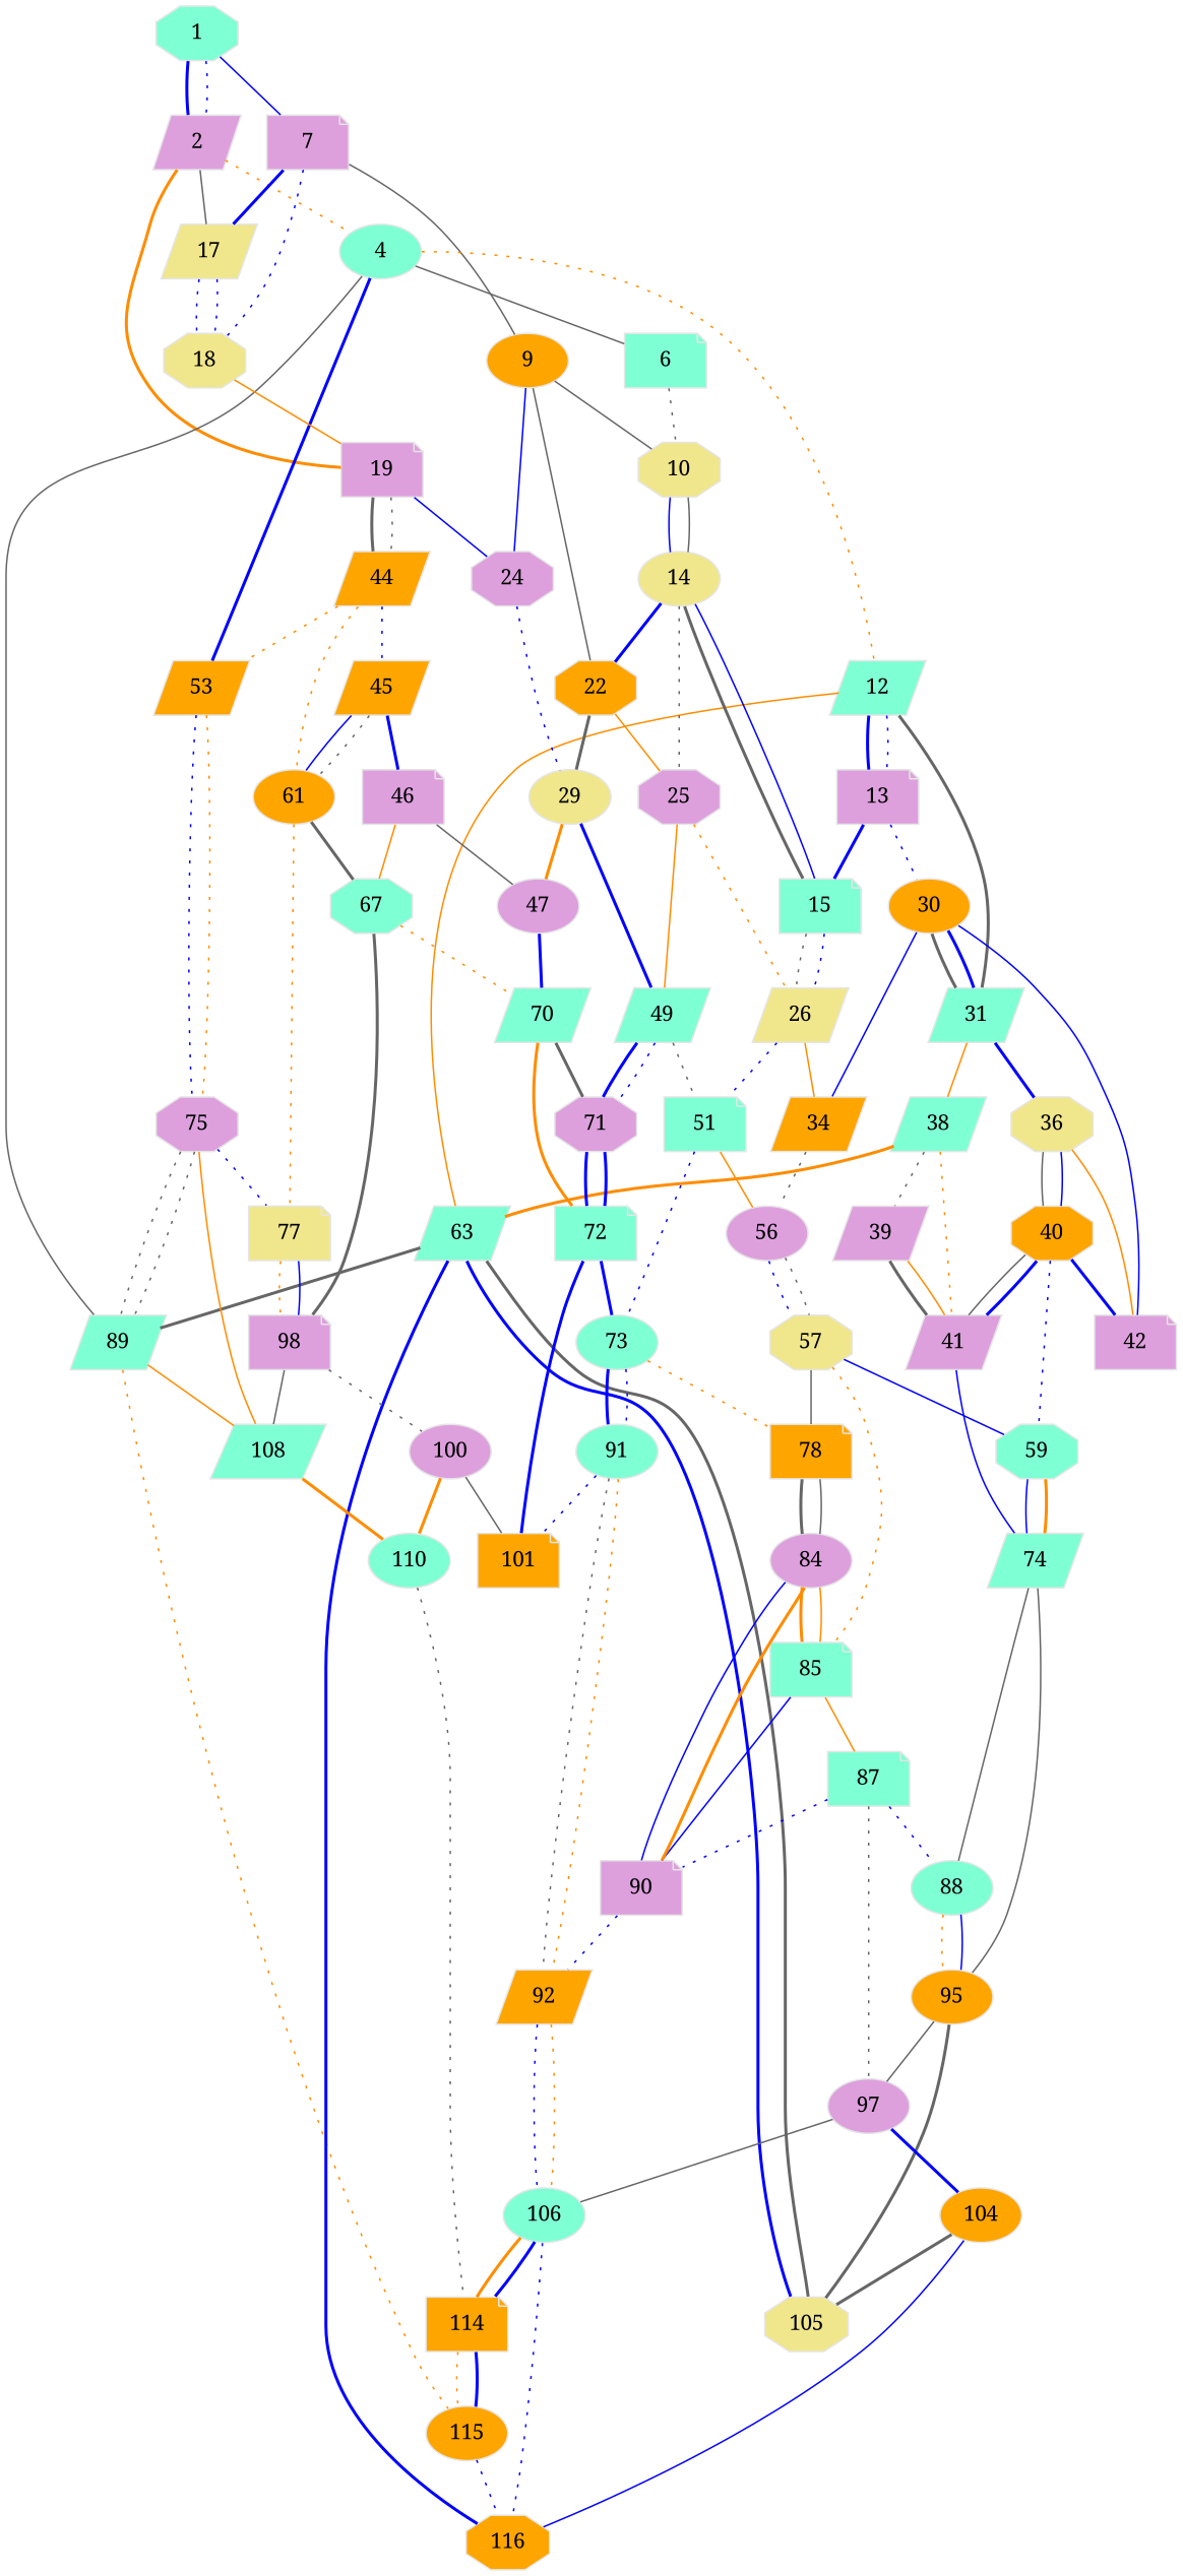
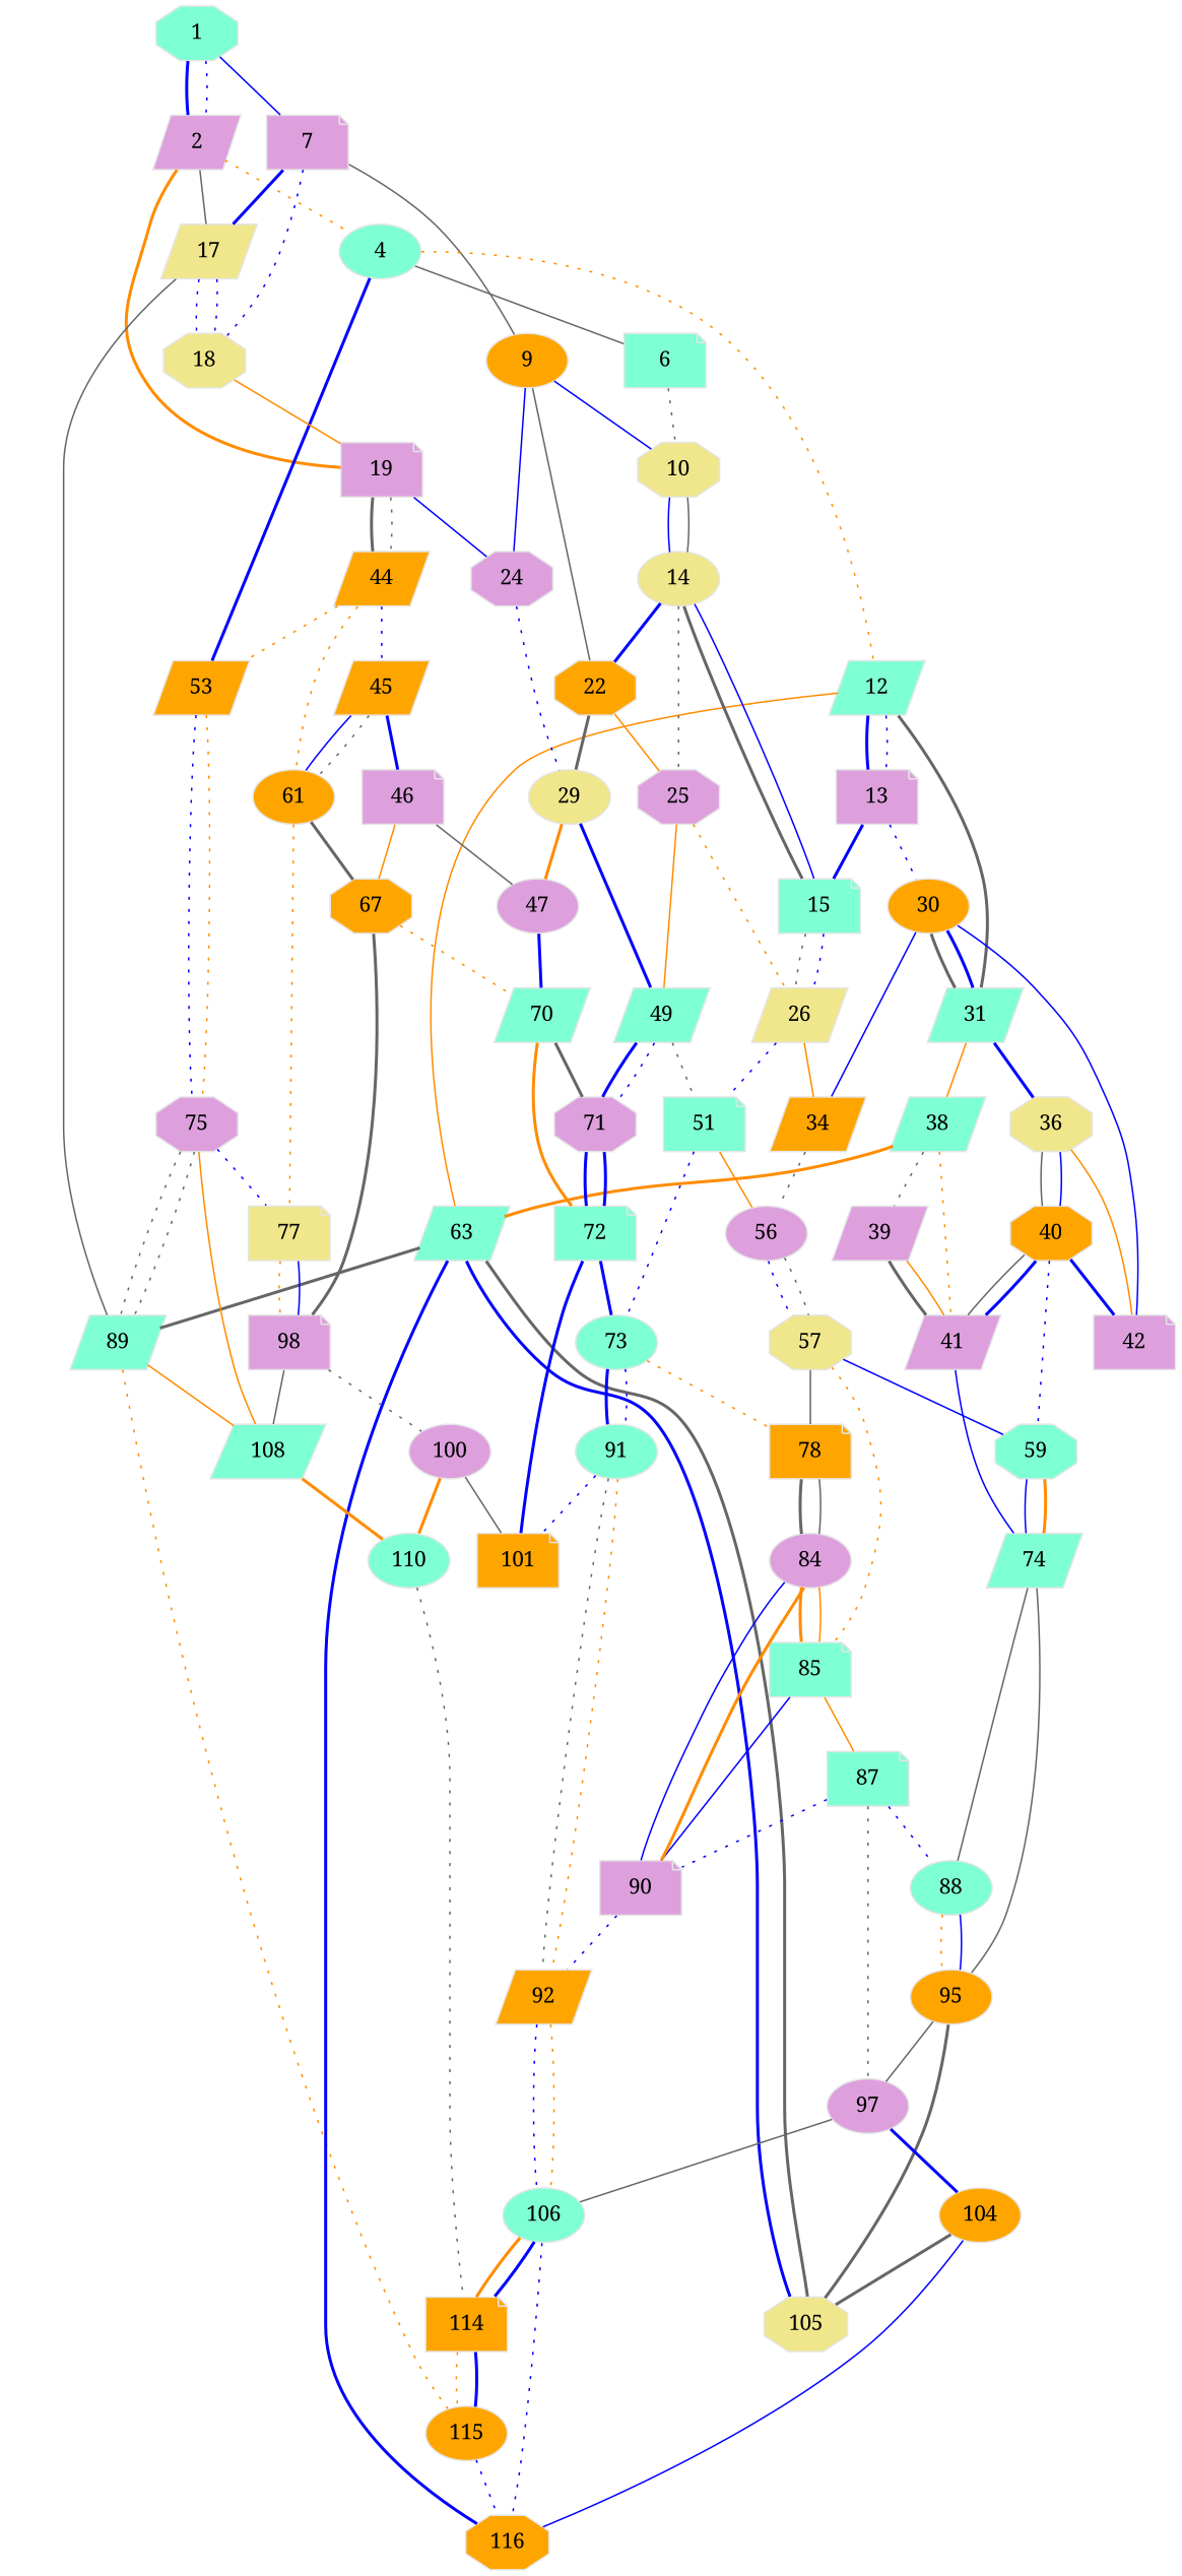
  graph {
    fontname="Noto Serif"
    node [color=gray90 fillcolor=aquamarine fontname="Noto Serif" shape=parallelogram style=filled]
    edge [color=blue fontname="Noto Serif" style=dotted]
    1 [shape=octagon]
    2 [fillcolor=plum super="+3"]
    7 [fillcolor=plum shape=note super="+8"]
    4 [shape=ellipse super="+5"]
    17 [fillcolor=khaki]
    19 [fillcolor=plum shape=note super="+20"]
    9 [fillcolor=orange shape=ellipse super="+21"]
    18 [fillcolor=khaki shape=octagon]
    6 [shape=note super="+11"]
    12
    53 [fillcolor=orange]
    89 [super="+118"]
    24 [fillcolor=plum shape=octagon]
    44 [fillcolor=orange super="+54"]
    10 [fillcolor=khaki shape=octagon]
    13 [fillcolor=plum shape=note super="+16"]
    31 [super="+32"]
    63 [super="+64"]
    75 [fillcolor=plum shape=octagon super="+76"]
    108 [super="+109"]
    115 [fillcolor=orange shape=ellipse]
    14 [fillcolor=khaki shape=ellipse super="+23"]
    22 [fillcolor=orange shape=octagon super="+27"]
    25 [fillcolor=plum shape=octagon super="+28"]
    29 [fillcolor=khaki shape=ellipse super="+48"]
    15 [shape=note]
    30 [fillcolor=orange shape=ellipse super="+35"]
    36 [fillcolor=khaki shape=octagon super="+37"]
    38 [super="+62"]
    105 [fillcolor=khaki shape=octagon]
    116 [fillcolor=orange shape=octagon super="+117"]
    26 [fillcolor=khaki super="+33"]
    34 [fillcolor=orange super="+55"]
    42 [fillcolor=plum shape=note]
    49 [super="+50"]
    51 [shape=note super="+52"]
    45 [fillcolor=orange]
    61 [fillcolor=orange shape=ellipse super="+66"]
    47 [fillcolor=plum shape=ellipse super="+69"]
    71 [fillcolor=plum shape=octagon]
    56 [fillcolor=plum shape=ellipse super="+60"]
    73 [shape=ellipse super="+74"]
    70 [super="+81"]
    40 [fillcolor=orange shape=octagon super="+43"]
    39 [fillcolor=plum]
    41 [fillcolor=plum super="+65"]
    57 [fillcolor=khaki shape=octagon super="+58"]
    59 [shape=octagon]
    n49 [label=74 super="+80"]
    88 [shape=ellipse]
    95 [fillcolor=orange shape=ellipse super="+96"]
    46 [fillcolor=plum shape=note super="+68"]
-   67 [shape=octagon super="+83"]
+   67 [fillcolor=orange shape=octagon super="+83"]
    77 [fillcolor=khaki shape=note]
    98 [fillcolor=plum shape=note super="+99"]
    72 [shape=note super="+82"]
    78 [fillcolor=orange shape=note]
    91 [shape=ellipse super="+102"]
    85 [shape=note super="+86"]
    84 [fillcolor=plum shape=ellipse]
    90 [fillcolor=plum shape=note super="+93"]
    87 [shape=note super="+94"]
    100 [fillcolor=plum shape=ellipse super="+111"]
    101 [fillcolor=orange shape=note]
    92 [fillcolor=orange]
    110 [shape=ellipse super="+113"]
    97 [fillcolor=plum shape=ellipse super="+103"]
    106 [shape=ellipse super="+107"]
    104 [fillcolor=orange shape=ellipse]
    114 [fillcolor=orange shape=note]
    1 -- 2 [style=bold]
    1 -- 2
    1 -- 7 [style=solid]
    2 -- 4 [color=darkorange]
    2 -- 17 [color=gray40 style=solid]
    2 -- 19 [color=darkorange style=bold]
    7 -- 17 [style=bold]
    7 -- 9 [color=gray40 style=solid]
    7 -- 18
    4 -- 6 [color=gray40 style=solid]
    4 -- 12 [color=darkorange]
    4 -- 53 [style=bold]
-   4 -- 89 [color=gray40 style=solid]
+   17 -- 89 [color=gray40 style=solid]
    17 -- 18
    17 -- 18
    19 -- 24 [style=solid]
    19 -- 44 [color=gray40 style=bold]
    19 -- 44 [color=gray40]
    9 -- 24 [style=solid]
-   9 -- 10 [color=gray40 style=solid]
+   9 -- 10 [style=solid]
    9 -- 22 [color=gray40 style=solid]
    18 -- 19 [color=darkorange style=solid]
    6 -- 10 [color=gray40]
    12 -- 13 [style=bold]
    12 -- 13
    12 -- 31 [color=gray40 style=bold]
    12 -- 63 [color=darkorange style=solid]
    53 -- 75
    53 -- 75 [color=darkorange]
    89 -- 108 [color=darkorange style=solid]
    89 -- 115 [color=darkorange]
    24 -- 29
    44 -- 53 [color=darkorange]
    44 -- 45
    44 -- 61 [color=darkorange]
    10 -- 14 [style=solid]
    10 -- 14 [color=gray40 style=solid]
    13 -- 15 [style=bold]
    13 -- 30
    31 -- 36 [style=bold]
    31 -- 38 [color=darkorange style=solid]
    63 -- 89 [color=gray40 style=bold]
    63 -- 105 [style=bold]
    63 -- 105 [color=gray40 style=bold]
    63 -- 116 [style=bold]
    75 -- 89 [color=gray40]
    75 -- 89 [color=gray40]
    75 -- 108 [color=darkorange style=solid]
    75 -- 77
    108 -- 110 [color=darkorange style=bold]
    115 -- 116
    14 -- 22 [style=bold]
    14 -- 25 [color=gray40]
    14 -- 15 [color=gray40 style=bold]
    14 -- 15 [style=solid]
    22 -- 25 [color=darkorange style=solid]
    22 -- 29 [color=gray40 style=bold]
    25 -- 26 [color=darkorange]
    25 -- 49 [color=darkorange style=solid]
    29 -- 49 [style=bold]
    29 -- 47 [color=darkorange style=bold]
    15 -- 26 [color=gray40]
    15 -- 26
    30 -- 31 [color=gray40 style=bold]
    30 -- 31 [style=bold]
    30 -- 34 [style=solid]
    30 -- 42 [style=solid]
    36 -- 42 [color=darkorange style=solid]
    36 -- 40 [color=gray40 style=solid]
    36 -- 40 [style=solid]
    38 -- 63 [color=darkorange style=bold]
    38 -- 39 [color=gray40]
    38 -- 41 [color=darkorange]
    26 -- 34 [color=darkorange style=solid]
    26 -- 51
    34 -- 56 [color=gray40 weight=2]
    49 -- 51 [color=gray40]
    49 -- 71 [style=bold]
    49 -- 71
    51 -- 56 [color=darkorange style=solid]
    51 -- 73
    45 -- 61 [style=solid]
    45 -- 61 [color=gray40]
    45 -- 46 [style=bold]
    61 -- 67 [color=gray40 style=bold]
    61 -- 77 [color=darkorange]
    47 -- 70 [style=bold]
    71 -- 72 [style=bold]
    71 -- 72 [style=bold]
    56 -- 57
    56 -- 57 [color=gray40]
    73 -- 78 [color=darkorange]
    73 -- 91 [style=bold]
    73 -- 91
    70 -- 71 [color=gray40 style=bold]
    70 -- 72 [color=darkorange style=bold]
    40 -- 42 [style=bold]
    40 -- 41 [color=gray40 style=solid]
    40 -- 41 [style=bold]
    40 -- 59
    39 -- 41 [color=gray40 style=bold]
    39 -- 41 [color=darkorange style=solid]
    41 -- n49 [style=solid]
    57 -- 59 [style=solid]
    57 -- 78 [color=gray40 style=solid]
    57 -- 85 [color=darkorange]
    59 -- n49 [style=solid]
    59 -- n49 [color=darkorange style=bold]
    n49 -- 88 [color=gray40 style=solid]
    n49 -- 95 [color=gray40 style=solid]
    88 -- 95 [color=darkorange]
    88 -- 95 [style=solid]
    95 -- 105 [color=gray40 style=bold]
    95 -- 97 [color=gray40 style=solid]
    46 -- 47 [color=gray40 style=solid weight=2]
    46 -- 67 [color=darkorange style=solid]
    67 -- 70 [color=darkorange]
    67 -- 98 [color=gray40 style=bold]
    77 -- 98 [color=darkorange]
    77 -- 98 [style=solid]
    98 -- 108 [color=gray40 style=solid]
    98 -- 100 [color=gray40]
    72 -- 73 [style=bold]
    72 -- 101 [style=bold]
    78 -- 84 [color=gray40 style=bold]
    78 -- 84 [color=gray40 style=solid]
    91 -- 101
    91 -- 92 [color=gray40]
    91 -- 92 [color=darkorange]
    85 -- 90 [style=solid]
    85 -- 87 [color=darkorange style=solid]
    84 -- 85 [color=darkorange style=bold]
    84 -- 85 [color=darkorange style=solid]
    84 -- 90 [style=solid]
    84 -- 90 [color=darkorange style=bold]
    90 -- 92
    87 -- 88
    87 -- 90
    87 -- 97 [color=gray40]
    100 -- 101 [color=gray40 style=solid]
    100 -- 110 [color=darkorange style=bold]
    92 -- 106
    92 -- 106 [color=darkorange]
    110 -- 114 [color=gray40]
    97 -- 106 [color=gray40 style=solid]
    97 -- 104 [style=bold]
    106 -- 116
    106 -- 114 [color=darkorange style=bold]
    106 -- 114 [style=bold]
    104 -- 105 [color=gray40 style=bold]
    104 -- 116 [style=solid]
    114 -- 115 [color=darkorange]
    114 -- 115 [style=bold]
  }
